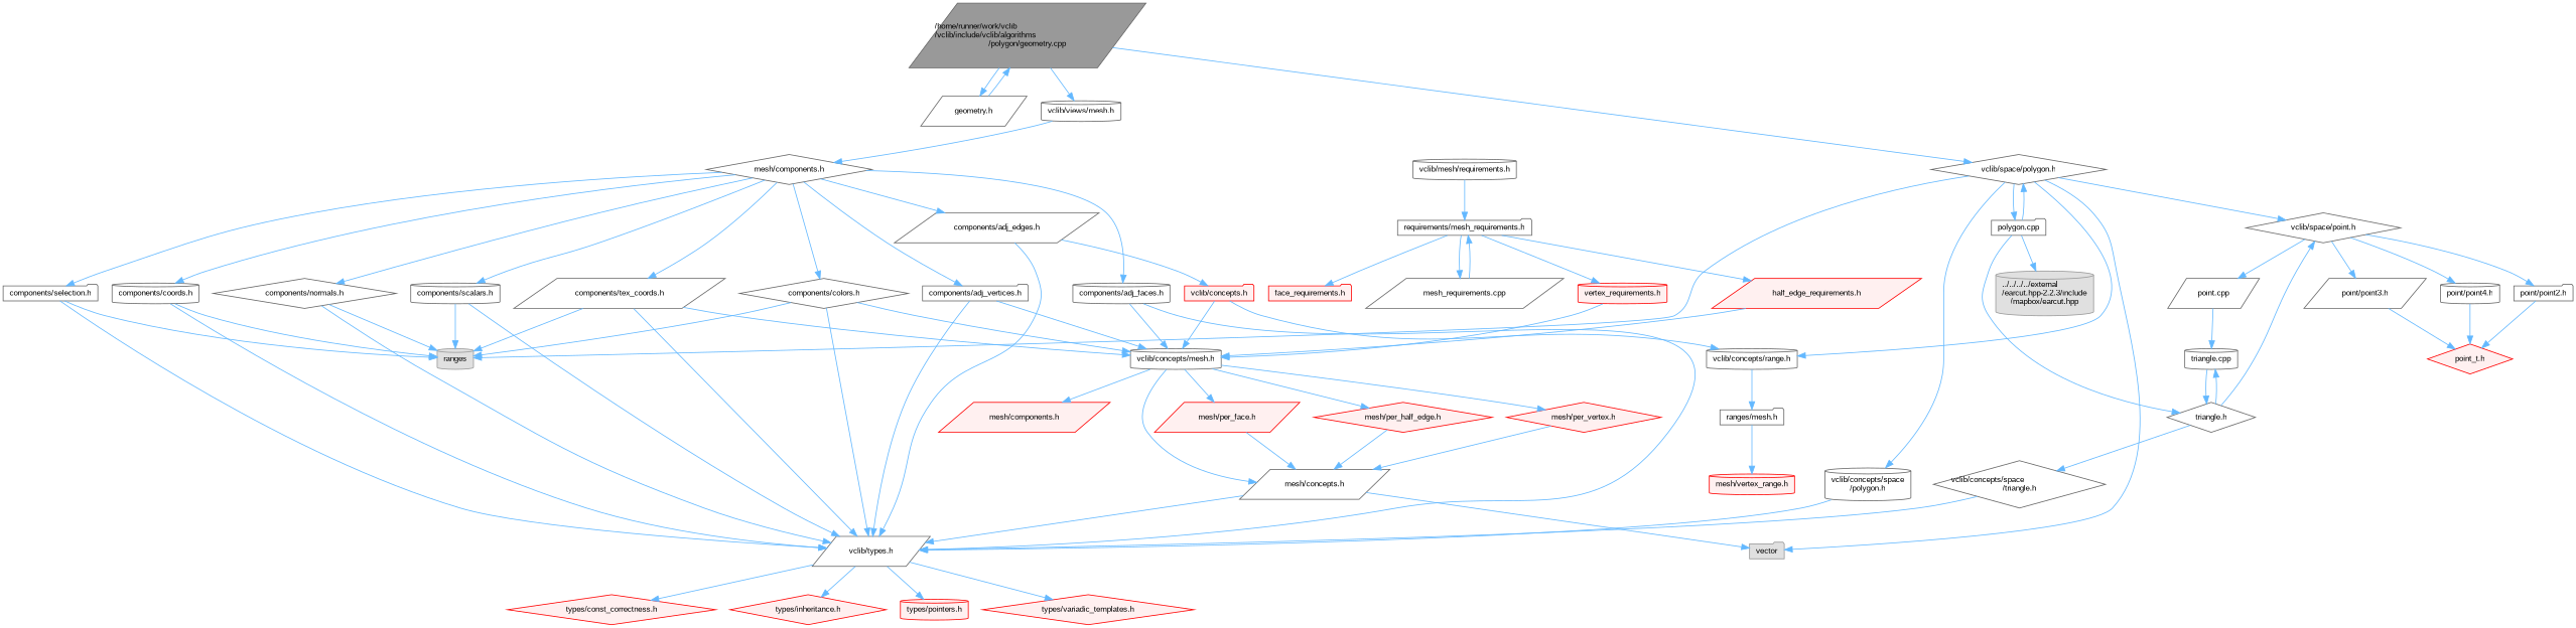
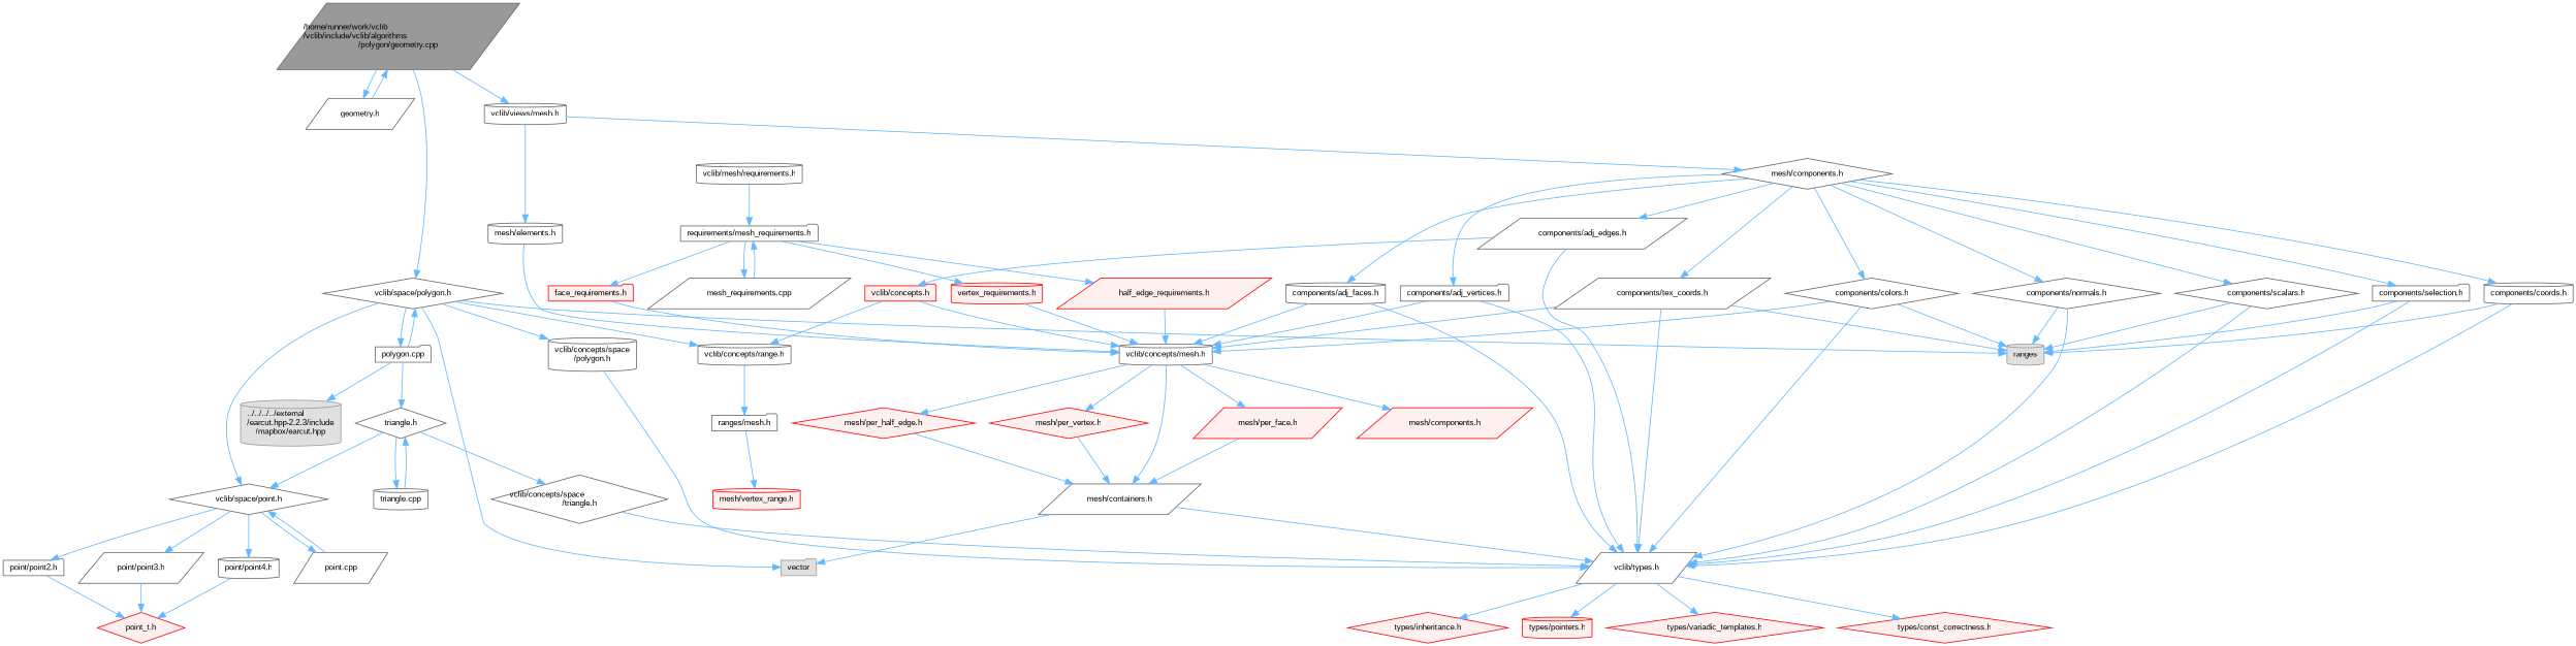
  digraph {
    fontname="Liberation Sans"
    node [color=grey40 fillcolor=white fontname="Liberation Sans" fontsize=10 shape=cylinder style=filled]
    edge [color=steelblue1 fontname="Liberation Sans" fontsize=10 labelfontname=Helvetica labelfontsize=10 style=solid]
    n1 [color=gray40 fillcolor=grey60 fontcolor=black height=0.2 label="/home/runner/work/vclib\l/vclib/include/vclib/algorithms\l/polygon/geometry.cpp" shape=parallelogram width=0.4]
    n2 [height=0.2 label="geometry.h" shape=parallelogram width=0.4]
    n3 [height=0.2 label="vclib/space/polygon.h" shape=diamond width=0.4]
    n4 [height=0.2 label="vclib/views/mesh.h" width=0.4]
    n5 [color=grey60 fillcolor="#E0E0E0" height=0.2 label=vector shape=folder width=0.4]
    n6 [color=grey60 fillcolor="#E0E0E0" height=0.2 label=ranges width=0.4]
    n7 [height=0.2 label="vclib/concepts/space\l/polygon.h" width=0.4]
    n8 [height=0.2 label="vclib/concepts/range.h" width=0.4]
    n9 [height=0.2 label="vclib/space/point.h" shape=diamond width=0.4]
    n10 [height=0.2 label="polygon.cpp" shape=folder width=0.4]
    n11 [height=0.2 label="mesh/components.h" shape=diamond width=0.4]
+   n12 [height=0.2 label="mesh/elements.h" width=0.4]
    n13 [height=0.2 label="vclib/mesh/requirements.h" width=0.4]
    n14 [height=0.2 label="requirements/mesh_requirements.h" shape=folder width=0.4]
    n15 [color=red fillcolor="#FFF0F0" height=0.2 label="half_edge_requirements.h" shape=parallelogram width=0.4]
    n16 [color=red fillcolor="#FFF0F0" height=0.2 label="face_requirements.h" shape=folder width=0.4]
    n17 [color=red fillcolor="#FFF0F0" height=0.2 label="vertex_requirements.h" width=0.4]
    n18 [height=0.2 label="mesh_requirements.cpp" shape=parallelogram width=0.4]
    n19 [height=0.2 label="vclib/concepts/mesh.h" width=0.4]
    n20 [color=red fillcolor="#FFF0F0" height=0.2 label="mesh/components.h" shape=parallelogram width=0.4]
-   n21 [height=0.2 label="mesh/concepts.h" shape=parallelogram width=0.4]
+   n21 [height=0.2 label="mesh/containers.h" shape=parallelogram width=0.4]
    n22 [color=red fillcolor="#FFF0F0" height=0.2 label="mesh/per_face.h" shape=parallelogram width=0.4]
    n23 [color=red fillcolor="#FFF0F0" height=0.2 label="mesh/per_half_edge.h" shape=diamond width=0.4]
    n24 [color=red fillcolor="#FFF0F0" height=0.2 label="mesh/per_vertex.h" shape=diamond width=0.4]
    n25 [height=0.2 label="vclib/types.h" shape=parallelogram width=0.4]
    n26 [color=red fillcolor="#FFF0F0" height=0.2 label="types/const_correctness.h" shape=diamond width=0.4]
    n27 [color=red fillcolor="#FFF0F0" height=0.2 label="types/inheritance.h" shape=diamond width=0.4]
    n28 [color=red fillcolor="#FFF0F0" height=0.2 label="types/pointers.h" width=0.4]
    n29 [color=red fillcolor="#FFF0F0" height=0.2 label="types/variadic_templates.h" shape=diamond width=0.4]
    n30 [height=0.2 label="ranges/mesh.h" shape=folder width=0.4]
    n31 [height=0.2 label="point/point2.h" shape=folder width=0.4]
    n32 [height=0.2 label="point/point3.h" shape=parallelogram width=0.4]
    n33 [height=0.2 label="point/point4.h" width=0.4]
    n34 [height=0.2 label="point.cpp" shape=parallelogram width=0.4]
    n35 [height=0.2 label="triangle.h" shape=diamond width=0.4]
    n36 [color=grey60 fillcolor="#E0E0E0" height=0.2 label="../../../../external\l/earcut.hpp-2.2.3/include\l/mapbox/earcut.hpp" width=0.4]
    n37 [color=red fillcolor="#FFF0F0" height=0.2 label="mesh/vertex_range.h" width=0.4]
    n38 [color=red fillcolor="#FFF0F0" height=0.2 label="point_t.h" shape=diamond width=0.4]
    n39 [height=0.2 label="vclib/concepts/space\l/triangle.h" shape=diamond width=0.4]
    n40 [height=0.2 label="triangle.cpp" width=0.4]
    n41 [height=0.2 label="components/adj_edges.h" shape=parallelogram width=0.4]
    n42 [height=0.2 label="components/adj_faces.h" width=0.4]
    n43 [height=0.2 label="components/adj_vertices.h" shape=folder width=0.4]
    n44 [height=0.2 label="components/colors.h" shape=diamond width=0.4]
    n45 [height=0.2 label="components/coords.h" width=0.4]
    n46 [height=0.2 label="components/normals.h" shape=diamond width=0.4]
-   n47 [height=0.2 label="components/scalars.h" width=0.4]
+   n47 [height=0.2 label="components/scalars.h" shape=diamond width=0.4]
    n48 [height=0.2 label="components/selection.h" shape=folder width=0.4]
    n49 [height=0.2 label="components/tex_coords.h" shape=parallelogram width=0.4]
    n50 [color=red fillcolor="#FFF0F0" height=0.2 label="vclib/concepts.h" shape=folder width=0.4]
    n1 -> n2
    n1 -> n3
    n1 -> n4
    n2 -> n1
    n3 -> n5
    n3 -> n6
    n3 -> n7
    n3 -> n8
    n3 -> n9
    n3 -> n10
    n4 -> n11
+   n4 -> n12
    n7 -> n25
    n8 -> n30
    n9 -> n31
    n9 -> n32
    n9 -> n33
    n9 -> n34
    n10 -> n3
    n10 -> n35
    n10 -> n36
    n11 -> n41
    n11 -> n42
    n11 -> n43
    n11 -> n44
    n11 -> n45
    n11 -> n46
    n11 -> n47
    n11 -> n48
    n11 -> n49
+   n12 -> n19
    n13 -> n14
    n14 -> n15
    n14 -> n16
    n14 -> n17
    n14 -> n18
    n15 -> n19
+   n16 -> n19
    n17 -> n19
    n18 -> n14
    n19 -> n20
    n19 -> n21
    n19 -> n22
    n19 -> n23
    n19 -> n24
    n21 -> n5
    n21 -> n25
    n22 -> n21
    n23 -> n21
    n24 -> n21
    n25 -> n26
    n25 -> n27
    n25 -> n28
    n25 -> n29
    n30 -> n37
    n31 -> n38
    n32 -> n38
    n33 -> n38
-   n34 -> n40
+   n34 -> n9
    n35 -> n9
    n35 -> n39
    n35 -> n40
    n39 -> n25
    n40 -> n35
    n41 -> n25
    n41 -> n50
    n42 -> n19
    n42 -> n25
    n43 -> n19
    n43 -> n25
    n44 -> n6
    n44 -> n19
    n44 -> n25
    n45 -> n6
    n45 -> n25
    n46 -> n6
    n46 -> n25
    n47 -> n6
    n47 -> n25
    n48 -> n6
    n48 -> n25
    n49 -> n6
    n49 -> n19
    n49 -> n25
    n50 -> n8
    n50 -> n19
  }
